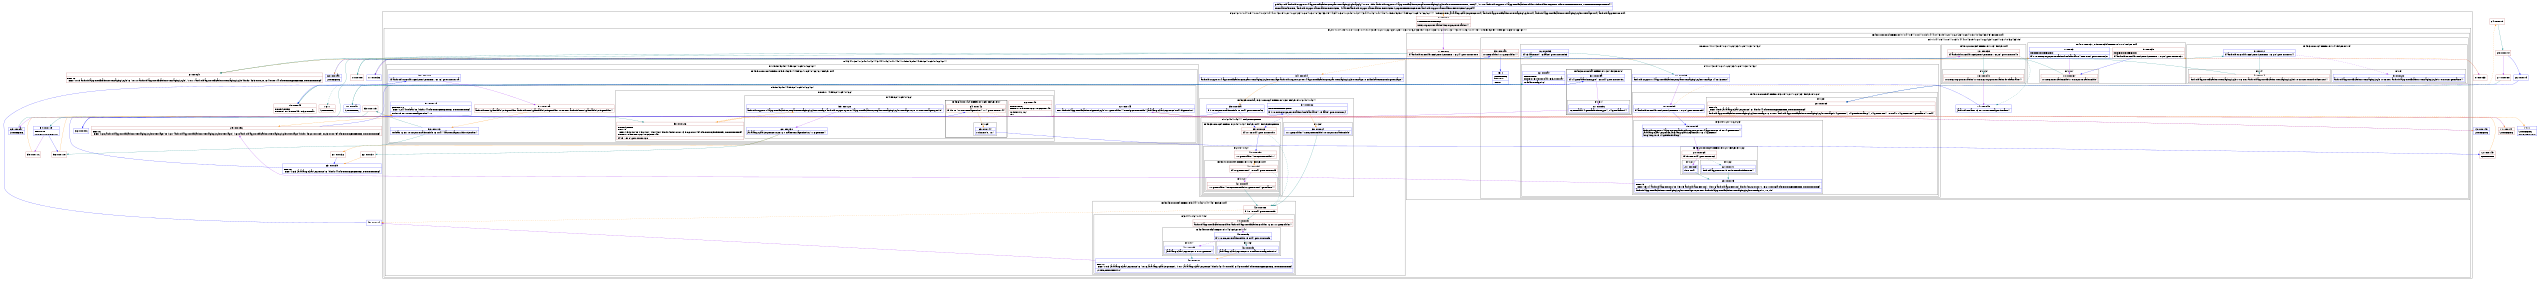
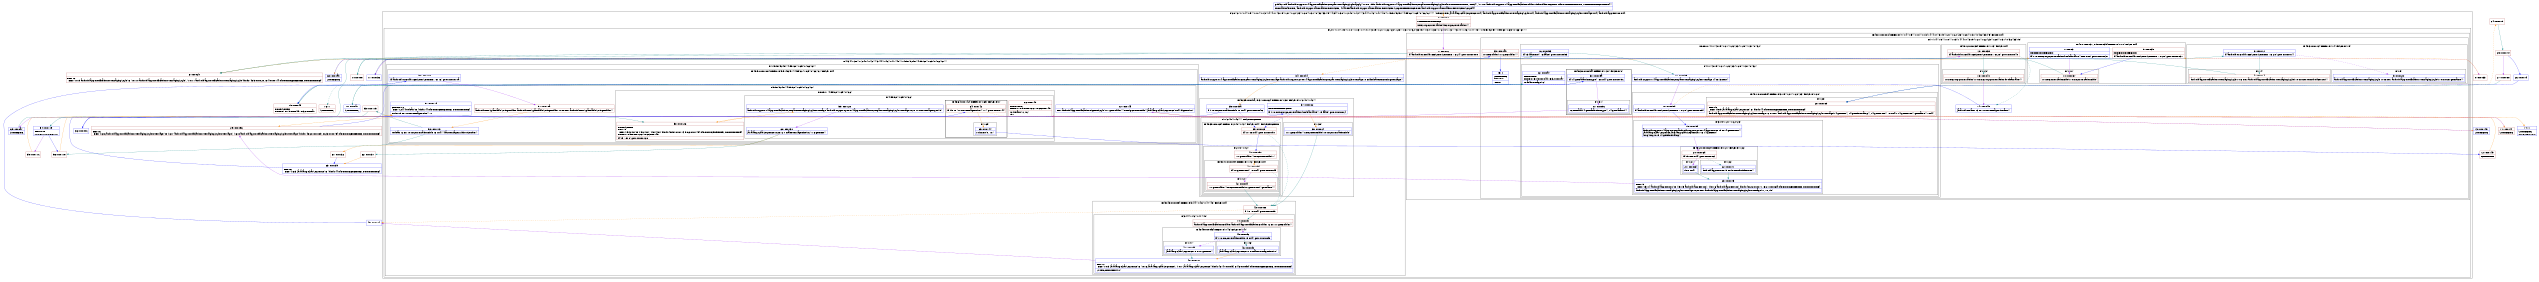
  digraph {
    node [color=blue shape=record]
    edge [color=teal]
    n1 [color=brown label="{4\:\ 0x0014|android.app.Notification$MessagingStyle r0 = new android.app.Notification.MessagingStyle(r10.mUser.toAndroidPerson())\l}"]
    n2 [label="{5\:\ 0x0020|android.app.Notification$MessagingStyle r0 = new android.app.Notification.MessagingStyle(r10.mUser.getName())\l}"]
    n3 [label="{3\:\ 0x0012|if (android.os.Build.VERSION.SDK_INT \>= 28) goto L_0x0014\l}"]
    n4 [color=brown label="{10\:\ 0x0037|r0.setConversationTitle(r10.mConversationTitle)\l}"]
    n5 [label="{7\:\ 0x0031|ADDED_TO_REGION\l|if (r10.mIsGroupConversation.booleanValue() == true) goto L_0x0037\l}"]
    n6 [color=brown label="{9\:\ 0x0035|ADDED_TO_REGION\l|if (android.os.Build.VERSION.SDK_INT \>= 28) goto L_0x0037\l}"]
    n7 [color=brown label="{13\:\ 0x0040|r0.setGroupConversation(r10.mIsGroupConversation.booleanValue())\l}"]
    n8 [color=brown label="{12\:\ 0x003e|if (android.os.Build.VERSION.SDK_INT \>= 28) goto L_0x0040\l}"]
    n9 [label="{21\:\ 0x006f|r5 = null\l}"]
    n10 [label="{22\:\ 0x0071|android.app.Person r5 = r5.toAndroidPerson()\l}"]
    n11 [color=brown label="{20\:\ 0x006d|if (r5 == null) goto L_0x006f\l}"]
    n12 [label="{19\:\ 0x005f|android.support.v4.app.Person android.support.p000v4.app.Person r5 = r4.getPerson()\ljava.lang.CharSequence java.lang.CharSequence r7 = r4.getText()\llong long r8 = r4.getTimestamp()\l}"]
    n13 [label="{23\:\ 0x0075|PHI: r5 \l  PHI: (r5v14 android.app.Person) = (r5v15 android.app.Person), (r5v16 android.app.Person) binds: [B:22:0x0071, B:21:0x006f] A[DONT_GENERATE, DONT_INLINE]\l|android.app.Notification$MessagingStyle$Message r6 = new android.app.Notification.MessagingStyle.Message(r7, r8, r5)\l}"]
    n14 [color=brown label="{28\:\ 0x0089|PHI: r5 \l  PHI: (r5v9 java.lang.CharSequence) =  binds: [] A[DONT_GENERATE, DONT_INLINE]\l|android.app.Notification$MessagingStyle$Message r6 = new android.app.Notification.MessagingStyle.Message(r4.getText(), r4.getTimestamp(), r4.getPerson() != null ? r4.getPerson().getName() : null)\l}"]
    n15 [label="{18\:\ 0x005d|if (android.os.Build.VERSION.SDK_INT \>= 28) goto L_0x005f\l}"]
    n16 [label="{31\:\ 0x009c|r6.setData(r4.getDataMimeType(), r4.getDataUri())\l}"]
    n17 [label="{30\:\ 0x009a|if (r4.getDataMimeType() != null) goto L_0x009c\l}"]
    n18 [label="{17\:\ 0x0055|android.support.v4.app.NotificationCompat$MessagingStyle$Message r4 = r3.next()\l}"]
    n19 [label="{32\:\ 0x00a7|LOOP_END\lLOOP:0: B:15:0x004f\-\>B:32:0x00a7\l|r0.addMessage(r6)\l}"]
    n20 [label="{16\:\ 0x0053|if (r3.hasNext() != false) goto L_0x0055\l}"]
    n21 [label="{14\:\ 0x0049|java.util.Iterator r3 = r10.mMessages.iterator()\l}"]
    n22 [color=brown label="{33\:\ 0x00ab|r0.setBuilder(r11.getBuilder())\l}"]
    n23 [label="{75\:\ ?|SYNTHETIC\lRETURN\l|return\l}"]
    n24 [color=brown label="{1\:\ 0x000c|if (android.os.Build.VERSION.SDK_INT \>= 24) goto L_0x000e\l}"]
    n25 [label="{38\:\ 0x00c4|r11.getBuilder().setContentTitle(r10.mConversationTitle)\l}"]
    n26 [color=brown label="{42\:\ 0x00df|r11.getBuilder().setContentTitle(r0.getPerson().getName())\l}"]
    n27 [color=brown label="{41\:\ 0x00dd|if (r0.getPerson() != null) goto L_0x00df\l}"]
    n28 [color=brown label="{40\:\ 0x00d0|r11.getBuilder().setContentTitle(\"\")\l}"]
    n29 [color=brown label="{39\:\ 0x00ce|if (r0 != null) goto L_0x00d0\l}"]
    n30 [label="{35\:\ 0x00ba|if (r10.mConversationTitle != null) goto L_0x00bc\l}"]
    n31 [label="{37\:\ 0x00c2|ADDED_TO_REGION\l|if (r10.mIsGroupConversation.booleanValue() != false) goto L_0x00c4\l}"]
    n32 [label="{47\:\ 0x00fd|java.lang.CharSequence r0 = r0.getText()\l}"]
    n33 [label="{46\:\ 0x00f8|java.lang.CharSequence r0 = makeMessageLine(r0)\l}"]
    n34 [label="{45\:\ 0x00f6|if (r10.mConversationTitle != null) goto L_0x00f8\l}"]
    n35 [color=brown label="{44\:\ 0x00f0|android.app.Notification$Builder android.app.Notification.Builder r2 = r11.getBuilder()\l}"]
    n36 [label="{48\:\ 0x0101|PHI: r0 \l  PHI: (r0v5 java.lang.CharSequence) = (r0v6 java.lang.CharSequence), (r0v7 java.lang.CharSequence) binds: [B:47:0x00fd, B:46:0x00f8] A[DONT_GENERATE, DONT_INLINE]\l|r2.setContentText(r0)\l}"]
    n37 [color=brown label="{43\:\ 0x00ee|if (r0 != null) goto L_0x00f0\l}"]
    n38 [label="{65\:\ 0x0144|r0.insert(0, \"n\")\l}"]
    n39 [color=brown label="{64\:\ 0x0142|if (r5 != (r10.mMessages.size() \- 1)) goto L_0x0144\l}"]
    n40 [label="{59\:\ 0x0128|android.support.v4.app.NotificationCompat$MessagingStyle$Message android.support.p000v4.app.NotificationCompat.MessagingStyle.Message r6 = r10.mMessages.get(r5)\l}"]
    n41 [label="{60\:\ 0x0130|java.lang.CharSequence r6 = r2 ? makeMessageLine(r6) : r6.getText()\l}"]
-   n42 [color=brown label="{66\:\ 0x0149|LOOP_END\lLOOP:1: B:58:0x0126\-\>B:66:0x0149\l|r0.insert(0, r6)\lr5\-\-\l}"]
+   n42 [color=brown label="{66\:\ 0x0149|LOOP_END\lLOOP:1: B:58:0x0126\-\>B:66:0x0149\l|r0.iterator(0, r6)\lr5\-\-\l}"]
    n43 [color=brown label="{58\:\ 0x0126|LOOP_START\lPHI: r5 \l  PHI: (r5v3 int) = (r5v2 int), (r5v4 int) binds: [B:57:0x011f, B:66:0x0149] A[DONT_GENERATE, DONT_INLINE]\lLOOP:1: B:58:0x0126\-\>B:66:0x0149\l|if (r5 \>= 0) goto L_0x0128\l}"]
    n44 [color=brown label="{51\:\ 0x010a|android.text.SpannableStringBuilder android.text.SpannableStringBuilder r0 = new android.text.SpannableStringBuilder()\l}"]
    n45 [label="{52\:\ 0x0113|boolean r2 = r10.mConversationTitle != null \|\| hasMessagesWithoutSender()\l}"]
    n46 [label="{57\:\ 0x011f|GROUP: r2 \l  PHI: (r2v4 boolean) =  binds: [] A[DONT_GENERATE, DONT_INLINE]\l|int int r5 = r10.mMessages.size() \- 1\l}"]
    n47 [label="{67\:\ 0x014f|new android.app.Notification.BigTextStyle(r11.getBuilder()).setBigContentTitle((java.lang.CharSequence) null).bigText(r0)\l}"]
    n48 [label="{50\:\ 0x0108|if (android.os.Build.VERSION.SDK_INT \>= 16) goto L_0x010a\l}"]
    n49 [label="{34\:\ 0x00b4|android.support.v4.app.NotificationCompat$MessagingStyle$Message android.support.p000v4.app.NotificationCompat.MessagingStyle.Message r0 = findLatestIncomingMessage()\l}"]
    n50 [color=brown label="{0\:\ 0x0000|MTH_ENTER_BLOCK\l|setGroupConversation(isGroupConversation())\l}"]
    n51 [color=brown label="{6\:\ 0x002b|PHI: r0 \l  PHI: (r0v9 android.app.Notification$MessagingStyle) = (r0v10 android.app.Notification$MessagingStyle), (r0v11 android.app.Notification$MessagingStyle) binds: [B:5:0x0020, B:4:0x0014] A[DONT_GENERATE, DONT_INLINE]\l}"]
    n52 [label="{11\:\ 0x003c}"]
    n53 [color=brown label="{8\:\ 0x0033}"]
    n54 [color=brown label="{29\:\ 0x0096|PHI: r6 \l  PHI: (r6v6 android.app.Notification$MessagingStyle$Message) = (r6v7 android.app.Notification$MessagingStyle$Message), (r6v8 android.app.Notification$MessagingStyle$Message) binds: [B:28:0x0089, B:23:0x0075] A[DONT_GENERATE, DONT_INLINE]\l}"]
    n55 [color=brown label="{24\:\ 0x0079}"]
    n56 [label="{69\:\ 0x00a7|SYNTHETIC\l}"]
    n57 [label="{70\:\ 0x00a7|SYNTHETIC\l}"]
    n58 [color=brown label="{15\:\ 0x004f|LOOP_START\lLOOP:0: B:15:0x004f\-\>B:32:0x00a7\l}"]
    n59 [label="{68\:\ 0x00ab|SYNTHETIC\l}"]
    n60 [color=brown label="{2\:\ 0x000e}"]
    n61 [label="{36\:\ 0x00bc}"]
    n62 [label="{49\:\ 0x0104}"]
    n63 [color=brown label="{72\:\ 0x0149|GENERATE\l}"]
    n64 [label="{73\:\ 0x0149|SYNTHETIC\l}"]
    n65 [color=brown label="{61\:\ 0x0132}"]
    n66 [color=brown label="{62\:\ 0x0137}"]
    n67 [color=brown label="{71\:\ 0x014f|SYNTHETIC\l}"]
    n68 [color=brown label="{53\:\ 0x0115}"]
    n69 [color=brown label="{56\:\ 0x011e}"]
    n70 [label="{74\:\ ?|SYNTHETIC\lORIG_RETURN\l}"]
    n71 [color=brown label="{76\:\ ?|SYNTHETIC\l}"]
    n72 [color=brown label="{25\:\ 0x007d}"]
    n73 [label="{54\:\ 0x0119|REMOVE\lADDED_TO_REGION\l}"]
    n74 [label="{63\:\ 0x013b|PHI: r6 \l  PHI: (r6v3 java.lang.CharSequence) =  binds: [] A[DONT_GENERATE, DONT_INLINE]\l}"]
    n75 [label="{26\:\ 0x007f}"]
    n76 [color=brown label="{27\:\ 0x0088}"]
    n77 [color=brown label="{55\:\ 0x011c}"]
    n78 [label="{public void android.support.v4.app.NotificationCompat.MessagingStyle.apply((r10v0 'this' android.support.v4.app.NotificationCompat$MessagingStyle A[IMMUTABLE_TYPE, THIS]), (r11v0 android.support.v4.app.NotificationBuilderWithBuilderAccessor A[IMMUTABLE_TYPE, METHOD_ARGUMENT]))  | Annotation[BUILD, android.support.annotation.RestrictTo, \{value=[android.support.annotation.RestrictTo.Scope.LIBRARY_GROUP android.support.annotation.RestrictTo$Scope]\}]\l}"]
    subgraph cluster_1 {
      label="R(2:0|(2:(7:(1:4)(1:5)|(1:10)|(1:13)|14|(4:17|(3:19|(1:21)(1:22)|23)(1:28)|(1:31)(0)|32)|33|75)|(4:34|(1:38)(1:(2:40|(1:42)))|(3:44|(1:46)(1:47)|48)|(1:(5:51|52|57|(4:59|60|(1:65)(0)|66)|67))))) | DECL_VAR: java.lang.CharSequence null, android.app.Notification$MessagingStyle null, android.app.Notification$MessagingStyle$Message null, android.app.Person null\l"
      n50
      subgraph cluster_2 {
        label="R(2:(7:(1:4)(1:5)|(1:10)|(1:13)|14|(4:17|(3:19|(1:21)(1:22)|23)(1:28)|(1:31)(0)|32)|33|75)|(4:34|(1:38)(1:(2:40|(1:42)))|(3:44|(1:46)(1:47)|48)|(1:(5:51|52|57|(4:59|60|(1:65)(0)|66)|67))))"
        subgraph cluster_3 {
          label="IF [B:1:0x000c] THEN: R(7:(1:4)(1:5)|(1:10)|(1:13)|14|(4:17|(3:19|(1:21)(1:22)|23)(1:28)|(1:31)(0)|32)|33|75) ELSE: null"
          n24
          subgraph cluster_4 {
            label="R(7:(1:4)(1:5)|(1:10)|(1:13)|14|(4:17|(3:19|(1:21)(1:22)|23)(1:28)|(1:31)(0)|32)|33|75)"
            n21
            n22
            n23
            subgraph cluster_5 {
              label="IF [B:3:0x0012] THEN: R(1:4) ELSE: R(1:5)"
              n3
              subgraph cluster_6 {
                label="R(1:4)"
                n1
              }
              subgraph cluster_7 {
                label="R(1:5)"
                n2
              }
            }
            subgraph cluster_8 {
              label="IF [B:7:0x0031, B:9:0x0035] THEN: R(1:10) ELSE: null"
              n5
              n6
              subgraph cluster_9 {
                label="R(1:10)"
                n4
              }
            }
            subgraph cluster_10 {
              label="IF [B:12:0x003e] THEN: R(1:13) ELSE: null"
              n8
              subgraph cluster_11 {
                label="R(1:13)"
                n7
              }
            }
            subgraph cluster_12 {
              label="LOOP:0: (4:17|(3:19|(1:21)(1:22)|23)(1:28)|(1:31)(0)|32)"
              n20
              subgraph cluster_13 {
                label="R(4:17|(3:19|(1:21)(1:22)|23)(1:28)|(1:31)(0)|32)"
                n18
                n19
                subgraph cluster_14 {
                  label="IF [B:18:0x005d] THEN: R(3:19|(1:21)(1:22)|23) ELSE: R(1:28)"
                  n15
                  subgraph cluster_15 {
                    label="R(3:19|(1:21)(1:22)|23)"
                    n12
                    n13
                    subgraph cluster_16 {
                      label="IF [B:20:0x006d] THEN: R(1:21) ELSE: R(1:22)"
                      n11
                      subgraph cluster_17 {
                        label="R(1:21)"
                        n9
                      }
                      subgraph cluster_18 {
                        label="R(1:22)"
                        n10
                      }
                    }
                  }
                  subgraph cluster_19 {
                    label="R(1:28)"
                    n14
                  }
                }
                subgraph cluster_20 {
                  label="IF [B:30:0x009a] THEN: R(1:31) ELSE: R(0)"
                  n17
                  subgraph cluster_21 {
                    label="R(1:31)"
                    n16
                  }
                  subgraph cluster_22 {
                    label="R(0)"
                  }
                }
              }
            }
          }
        }
        subgraph cluster_23 {
          label="R(4:34|(1:38)(1:(2:40|(1:42)))|(3:44|(1:46)(1:47)|48)|(1:(5:51|52|57|(4:59|60|(1:65)(0)|66)|67)))"
          n49
          subgraph cluster_24 {
            label="IF [B:35:0x00ba, B:37:0x00c2] THEN: R(1:38) ELSE: R(1:(2:40|(1:42)))"
            n30
            n31
            subgraph cluster_25 {
              label="R(1:38)"
              n25
            }
            subgraph cluster_26 {
              label="R(1:(2:40|(1:42))) | ELSE_IF_CHAIN\l"
              subgraph cluster_27 {
                label="IF [B:39:0x00ce] THEN: R(2:40|(1:42)) ELSE: null | ELSE_IF_CHAIN\l"
                n29
                subgraph cluster_28 {
                  label="R(2:40|(1:42))"
                  n28
                  subgraph cluster_29 {
                    label="IF [B:41:0x00dd] THEN: R(1:42) ELSE: null"
                    n27
                    subgraph cluster_30 {
                      label="R(1:42)"
                      n26
                    }
                  }
                }
              }
            }
          }
          subgraph cluster_31 {
            label="IF [B:43:0x00ee] THEN: R(3:44|(1:46)(1:47)|48) ELSE: null"
            n37
            subgraph cluster_32 {
              label="R(3:44|(1:46)(1:47)|48)"
              n35
              n36
              subgraph cluster_33 {
                label="IF [B:45:0x00f6] THEN: R(1:46) ELSE: R(1:47)"
                n34
                subgraph cluster_34 {
                  label="R(1:47)"
                  n32
                }
                subgraph cluster_35 {
                  label="R(1:46)"
                  n33
                }
              }
            }
          }
          subgraph cluster_36 {
            label="R(1:(5:51|52|57|(4:59|60|(1:65)(0)|66)|67))"
            subgraph cluster_37 {
              label="IF [B:50:0x0108] THEN: R(5:51|52|57|(4:59|60|(1:65)(0)|66)|67) ELSE: null"
              n48
              subgraph cluster_38 {
                label="R(5:51|52|57|(4:59|60|(1:65)(0)|66)|67)"
                n44
                n45
                n46
                n47
                subgraph cluster_39 {
                  label="LOOP:1: (4:59|60|(1:65)(0)|66)"
                  n43
                  subgraph cluster_40 {
                    label="R(4:59|60|(1:65)(0)|66)"
                    n40
                    n41
                    n42
                    subgraph cluster_41 {
                      label="IF [B:64:0x0142] THEN: R(1:65) ELSE: R(0)"
                      n39
                      subgraph cluster_42 {
                        label="R(1:65)"
                        n38
                      }
                      subgraph cluster_43 {
                        label="R(0)"
                      }
                    }
                  }
                }
              }
            }
          }
        }
      }
    }
    n1 -> n51
    n3 -> n1
    n3 -> n2 [color=purple style=dashed]
    n4 -> n52
    n5 -> n4 [color=purple]
    n5 -> n53 [color=purple style=dashed]
    n6 -> n4 [color=blue]
    n6 -> n52 [color=purple style=dashed]
    n7 -> n21 [color=purple]
    n8 -> n7
    n8 -> n21 [style=dashed]
    n9 -> n13
    n10 -> n13
    n11 -> n9 [color=purple]
    n11 -> n10 [style=dashed]
    n12 -> n11 [color=purple]
    n13 -> n54 [color=purple]
    n14 -> n54 [color=darkorange]
    n15 -> n12 [color=blue]
    n15 -> n55 [color=darkorange style=dashed]
    n16 -> n56 [color=purple]
    n17 -> n16 [color=purple]
    n17 -> n57 [style=dashed]
    n18 -> n15 [color=purple]
    n19 -> n58
    n20 -> n18
    n20 -> n59 [color=darkorange style=dashed]
    n21 -> n58 [color=blue]
    n22 -> n23 [color=blue]
    n24 -> n49 [color=darkorange style=dashed]
    n24 -> n51
    n24 -> n60
    n25 -> n37
    n26 -> n37
    n27 -> n26 [color=purple]
    n27 -> n37 [style=dashed]
    n28 -> n27 [color=darkorange]
    n29 -> n28 [color=blue]
    n29 -> n37 [style=dashed]
    n30 -> n29 [color=blue style=dashed]
    n30 -> n61 [color=blue]
    n31 -> n25 [color=darkorange]
    n31 -> n29 [color=blue style=dashed]
    n32 -> n36
    n33 -> n36 [color=darkorange]
    n34 -> n32 [color=purple style=dashed]
    n34 -> n33
    n35 -> n34 [color=purple]
    n36 -> n62 [color=purple]
    n37 -> n35
    n37 -> n62 [color=darkorange style=dashed]
    n38 -> n63 [color=blue]
    n39 -> n38 [color=darkorange]
    n39 -> n64 [color=darkorange style=dashed]
    n40 -> n41 [color=purple]
    n41 -> n65 [color=darkorange]
    n41 -> n66
    n42 -> n43 [color=darkorange]
    n43 -> n40 [color=darkorange]
-   n43 -> n67 [color=darkorange style=dashed]
+   n42 -> n67 [color=darkorange style=dashed]
    n44 -> n45 [color=darkorange]
    n45 -> n68
    n45 -> n69
    n46 -> n43
    n47 -> n70 [color=darkorange]
    n48 -> n44 [color=purple]
    n48 -> n71 [style=dashed]
    n49 -> n30 [color=darkorange]
    n50 -> n24 [color=purple]
    n51 -> n5 [color=darkorange]
    n52 -> n8 [color=purple]
    n53 -> n6 [color=darkorange]
    n54 -> n17 [color=blue]
    n55 -> n72
    n56 -> n19
    n57 -> n19
    n58 -> n20
    n59 -> n22 [color=blue]
    n60 -> n3
    n61 -> n31 [color=blue]
    n62 -> n48 [color=blue]
    n63 -> n42 [color=darkorange]
    n64 -> n42 [color=purple]
    n65 -> n74 [color=blue]
    n66 -> n74 [color=darkorange]
    n67 -> n47 [color=purple]
    n68 -> n73
    n69 -> n46 [color=darkorange]
    n72 -> n75 [color=blue]
    n72 -> n76 [color=purple]
    n73 -> n69 [color=blue]
    n73 -> n77 [color=purple]
    n74 -> n39 [color=blue]
    n75 -> n14 [color=blue]
    n76 -> n14
    n77 -> n46 [color=darkorange]
    n78 -> n50 [color=darkorange]
  }
